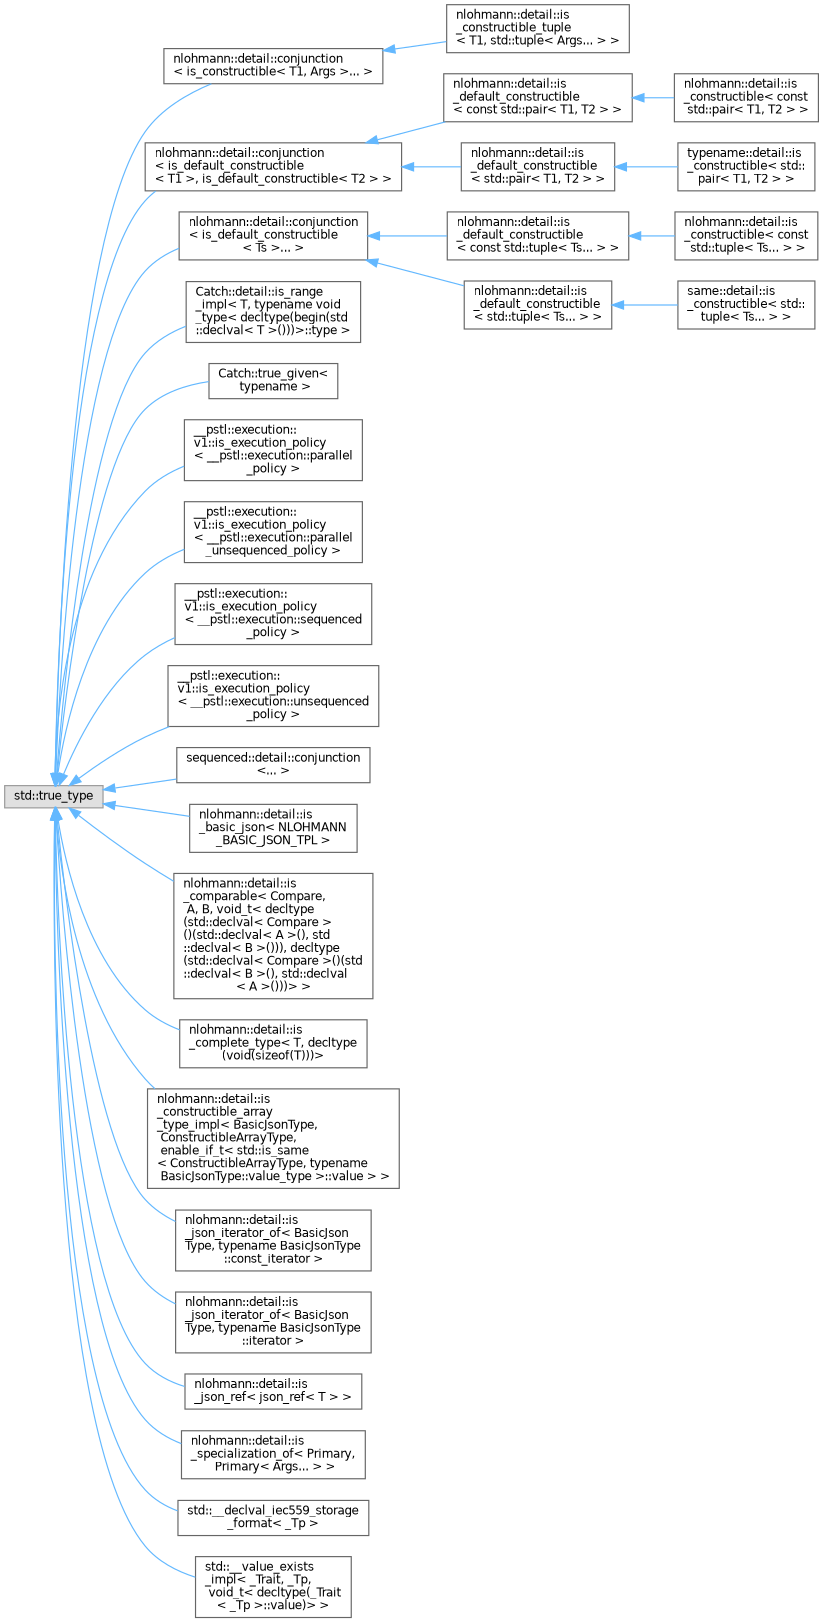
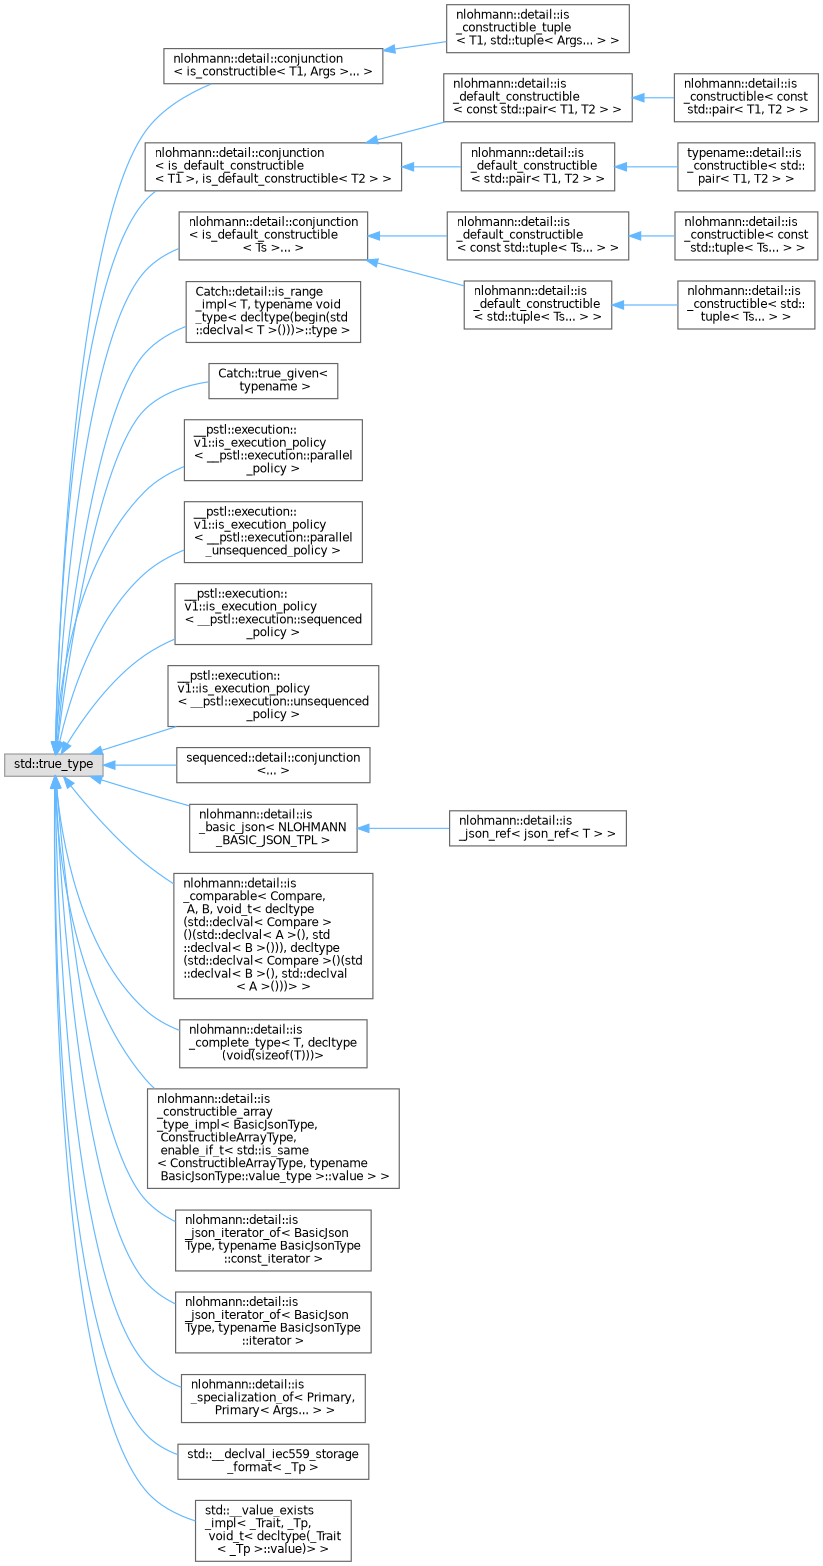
  digraph {
    rankdir=LR
    node [color=grey40 fillcolor=white fontname=Helvetica fontsize=10 shape=box style=filled]
    edge [color=steelblue1 dir=back fontname=Helvetica fontsize=10 labelfontname=Helvetica labelfontsize=10 style=solid]
    n1 [color=grey60 fillcolor="#E0E0E0" height=0.2 label="std::true_type" width=0.4]
    n2 [height=0.2 label="nlohmann::detail::conjunction\l\< is_constructible\< T1, Args \>... \>" width=0.4]
    n3 [height=0.2 label="nlohmann::detail::conjunction\l\< is_default_constructible\l\< T1 \>, is_default_constructible\< T2 \> \>" width=0.4]
    n4 [height=0.2 label="nlohmann::detail::conjunction\l\< is_default_constructible\l\< Ts \>... \>" width=0.4]
    n5 [height=0.2 label="Catch::detail::is_range\l_impl\< T, typename void\l_type\< decltype(begin(std\l::declval\< T \>()))\>::type \>" width=0.4]
    n6 [height=0.2 label="Catch::true_given\<\l typename \>" width=0.4]
    n7 [height=0.2 label="__pstl::execution::\lv1::is_execution_policy\l\< __pstl::execution::parallel\l_policy \>" width=0.4]
    n8 [height=0.2 label="__pstl::execution::\lv1::is_execution_policy\l\< __pstl::execution::parallel\l_unsequenced_policy \>" width=0.4]
    n9 [height=0.2 label="__pstl::execution::\lv1::is_execution_policy\l\< __pstl::execution::sequenced\l_policy \>" width=0.4]
    n10 [height=0.2 label="__pstl::execution::\lv1::is_execution_policy\l\< __pstl::execution::unsequenced\l_policy \>" width=0.4]
    n11 [height=0.2 label="sequenced::detail::conjunction\l\<... \>" width=0.4]
    n12 [height=0.2 label="nlohmann::detail::is\l_basic_json\< NLOHMANN\l_BASIC_JSON_TPL \>" width=0.4]
    n13 [height=0.2 label="nlohmann::detail::is\l_comparable\< Compare,\l A, B, void_t\< decltype\l(std::declval\< Compare \>\l()(std::declval\< A \>(), std\l::declval\< B \>())), decltype\l(std::declval\< Compare \>()(std\l::declval\< B \>(), std::declval\l\< A \>()))\> \>" width=0.4]
    n14 [height=0.2 label="nlohmann::detail::is\l_complete_type\< T, decltype\l(void(sizeof(T)))\>" width=0.4]
    n15 [height=0.2 label="nlohmann::detail::is\l_constructible_array\l_type_impl\< BasicJsonType,\l ConstructibleArrayType,\l enable_if_t\< std::is_same\l\< ConstructibleArrayType, typename\l BasicJsonType::value_type \>::value \> \>" width=0.4]
    n16 [height=0.2 label="nlohmann::detail::is\l_json_iterator_of\< BasicJson\lType, typename BasicJsonType\l::const_iterator \>" width=0.4]
    n17 [height=0.2 label="nlohmann::detail::is\l_json_iterator_of\< BasicJson\lType, typename BasicJsonType\l::iterator \>" width=0.4]
    n18 [height=0.2 label="nlohmann::detail::is\l_json_ref\< json_ref\< T \> \>" width=0.4]
    n19 [height=0.2 label="nlohmann::detail::is\l_specialization_of\< Primary,\l Primary\< Args... \> \>" width=0.4]
    n20 [height=0.2 label="std::__declval_iec559_storage\l_format\< _Tp \>" width=0.4]
    n21 [height=0.2 label="std::__value_exists\l_impl\< _Trait, _Tp,\l void_t\< decltype(_Trait\l\< _Tp \>::value)\> \>" width=0.4]
    n22 [height=0.2 label="nlohmann::detail::is\l_constructible_tuple\l\< T1, std::tuple\< Args... \> \>" width=0.4]
    n23 [height=0.2 label="nlohmann::detail::is\l_default_constructible\l\< const std::pair\< T1, T2 \> \>" width=0.4]
    n24 [height=0.2 label="nlohmann::detail::is\l_default_constructible\l\< std::pair\< T1, T2 \> \>" width=0.4]
    n25 [height=0.2 label="nlohmann::detail::is\l_default_constructible\l\< const std::tuple\< Ts... \> \>" width=0.4]
    n26 [height=0.2 label="nlohmann::detail::is\l_default_constructible\l\< std::tuple\< Ts... \> \>" width=0.4]
    n27 [height=0.2 label="nlohmann::detail::is\l_constructible\< const\l std::pair\< T1, T2 \> \>" width=0.4]
    n28 [height=0.2 label="typename::detail::is\l_constructible\< std::\lpair\< T1, T2 \> \>" width=0.4]
    n29 [height=0.2 label="nlohmann::detail::is\l_constructible\< const\l std::tuple\< Ts... \> \>" width=0.4]
-   n30 [height=0.2 label="same::detail::is\l_constructible\< std::\ltuple\< Ts... \> \>" width=0.4]
+   n30 [height=0.2 label="nlohmann::detail::is\l_constructible\< std::\ltuple\< Ts... \> \>" width=0.4]
    n1 -> n2
    n1 -> n3
    n1 -> n4
    n1 -> n5
    n1 -> n6
    n1 -> n7
    n1 -> n8
    n1 -> n9
    n1 -> n10
    n1 -> n11
    n1 -> n12
    n1 -> n13
    n1 -> n14
    n1 -> n15
    n1 -> n16
    n1 -> n17
-   n1 -> n18
+   n12 -> n18
    n1 -> n19
    n1 -> n20
    n1 -> n21
    n2 -> n22
    n3 -> n23
    n3 -> n24
    n4 -> n25
    n4 -> n26
    n23 -> n27
    n24 -> n28
    n25 -> n29
    n26 -> n30
  }
